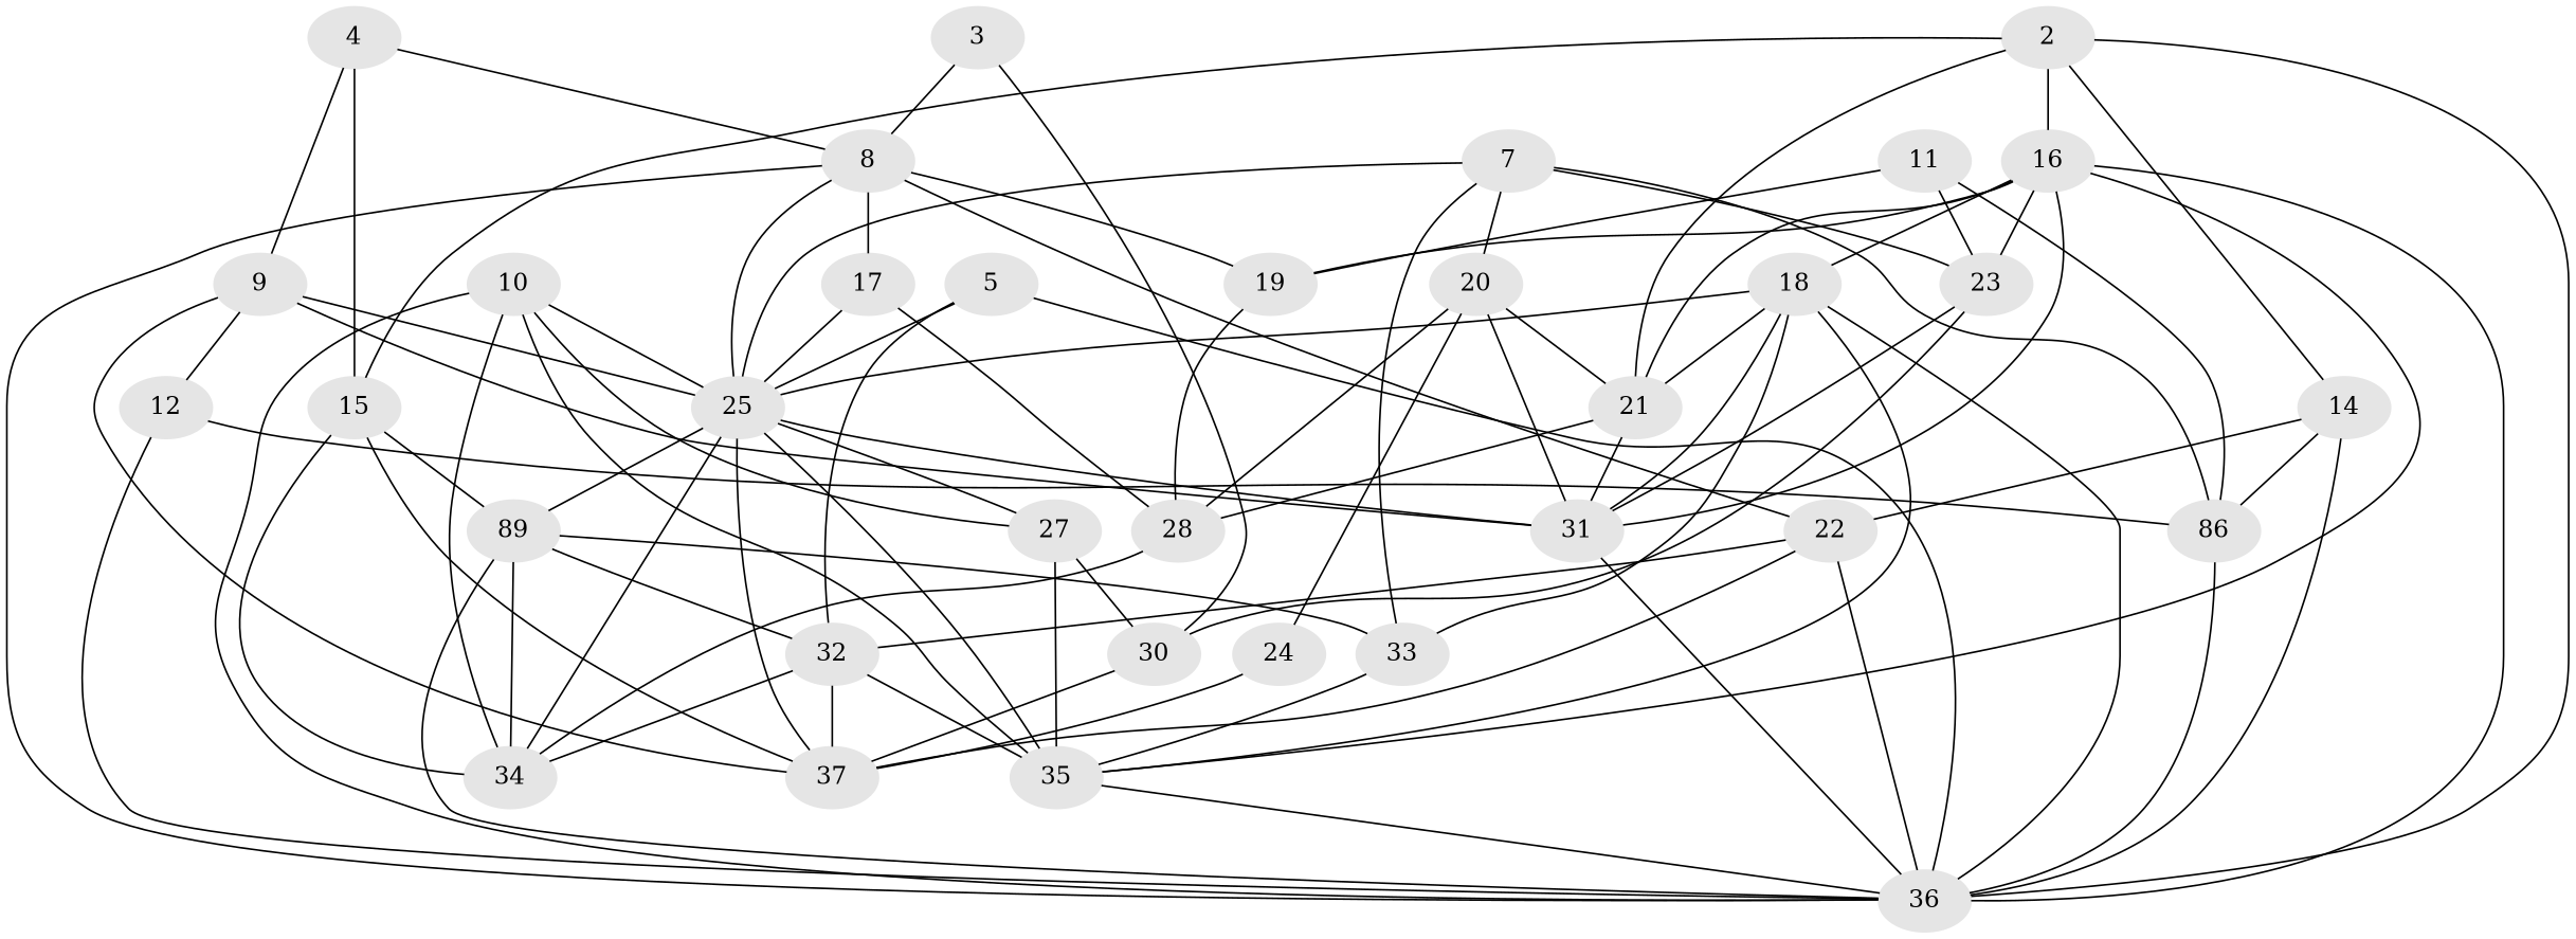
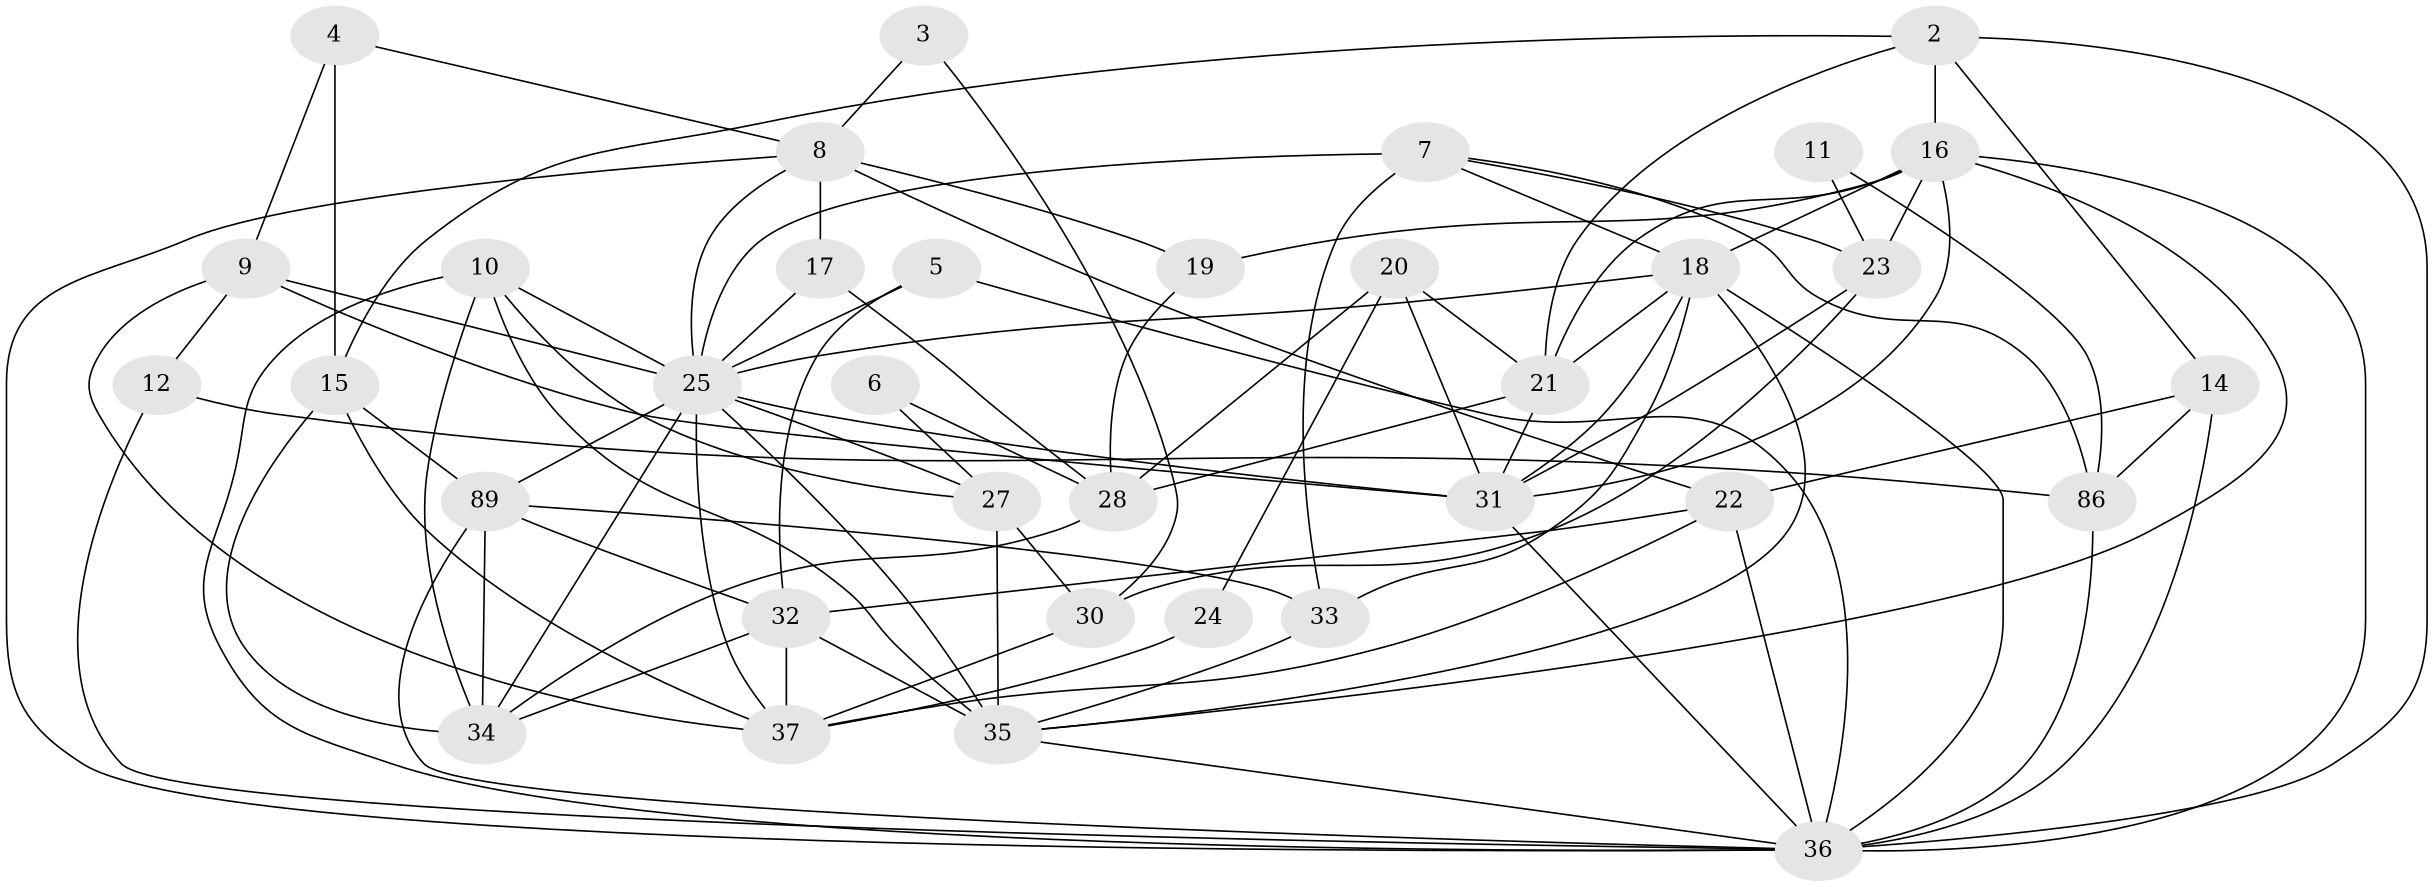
  graph {
    node [color=gray90 style=filled]
    edge [weight=1.0]
    17
    25
    28
    18
    21
    36
    33
    31
    35
    32
    34
    37
    2
    14
    15
    16
    n17 [label=86]
    22
    n19 [label=89]
    23
    19
    3
    8
    30
    4
    9
    12
    5
    27
+   6
    7
    20
    24
    10
    11
    17 -- 25
    17 -- 28
    25 -- 31
    25 -- 35 [weight=3.0]
    25 -- 34
    25 -- 37
    25 -- n19
    25 -- 27
    28 -- 34
    18 -- 25
    18 -- 21
    18 -- 36
    18 -- 33
    18 -- 31
    18 -- 35
    21 -- 28
    21 -- 31
    33 -- 35
    31 -- 36
    35 -- 36
    32 -- 35
    32 -- 34
    32 -- 37
    2 -- 21
    2 -- 36
    2 -- 14
    2 -- 15
    2 -- 16
    14 -- 36
    14 -- n17
    14 -- 22
    15 -- 34
    15 -- 37
    15 -- n19
    16 -- 18
    16 -- 21
    16 -- 36
    16 -- 31
    16 -- 35
    16 -- 23
    16 -- 19
    n17 -- 36
    22 -- 36
    22 -- 32
    22 -- 37
    n19 -- 36
    n19 -- 33
    n19 -- 32
    n19 -- 34
    23 -- 31
    23 -- 30
    19 -- 28
    3 -- 8
    3 -- 30
    8 -- 17
    8 -- 25
    8 -- 36
    8 -- 22
    8 -- 19
    30 -- 37
    4 -- 15
    4 -- 8
    4 -- 9
    9 -- 25
    9 -- 31
    9 -- 37
    9 -- 12
    12 -- 36
    12 -- n17
    5 -- 25
    5 -- 36
    5 -- 32
    27 -- 35 [weight=2.0]
    27 -- 30
+   6 -- 28
+   6 -- 27
    7 -- 25
    7 -- 33
    7 -- n17
    7 -- 23
-   7 -- 20
+   7 -- 18
    20 -- 28
    20 -- 21
    20 -- 31
    20 -- 24
    24 -- 37
    10 -- 25
    10 -- 36
    10 -- 35
    10 -- 34
    10 -- 27
    11 -- n17
    11 -- 23
-   11 -- 19
  }
